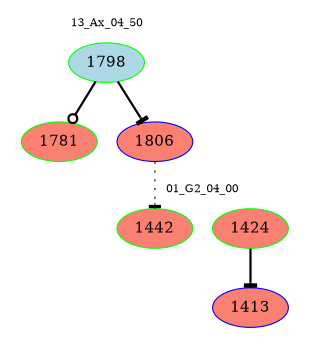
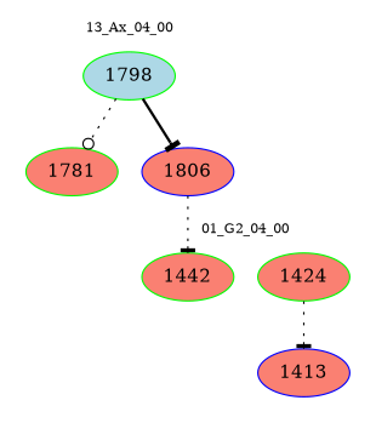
  digraph {
    node [color=green fillcolor=salmon style=filled]
    edge [arrowhead=tee color=black style=dotted]
    n1 [fillcolor=lightblue label=1798]
    n2 [label=1781]
    n3 [color=blue label=1806]
    n4 [label=1424]
    n5 [color=blue label=1413]
    n6 [label=1442]
    subgraph cluster_1 {
      color=white
      fontsize=10
-     label="13_Ax_04_50"
+     label="13_Ax_04_00"
      n1
      n2
      n3
    }
    subgraph cluster_2 {
      color=white
      fontsize=10
      label="01_G2_04_00"
      n4
      n5
      n6
    }
-   n1 -> n2 [arrowhead=odot style=bold]
+   n1 -> n2 [arrowhead=odot]
    n1 -> n3 [style=bold]
    n3 -> n6
-   n4 -> n5 [style=bold]
+   n4 -> n5
  }
